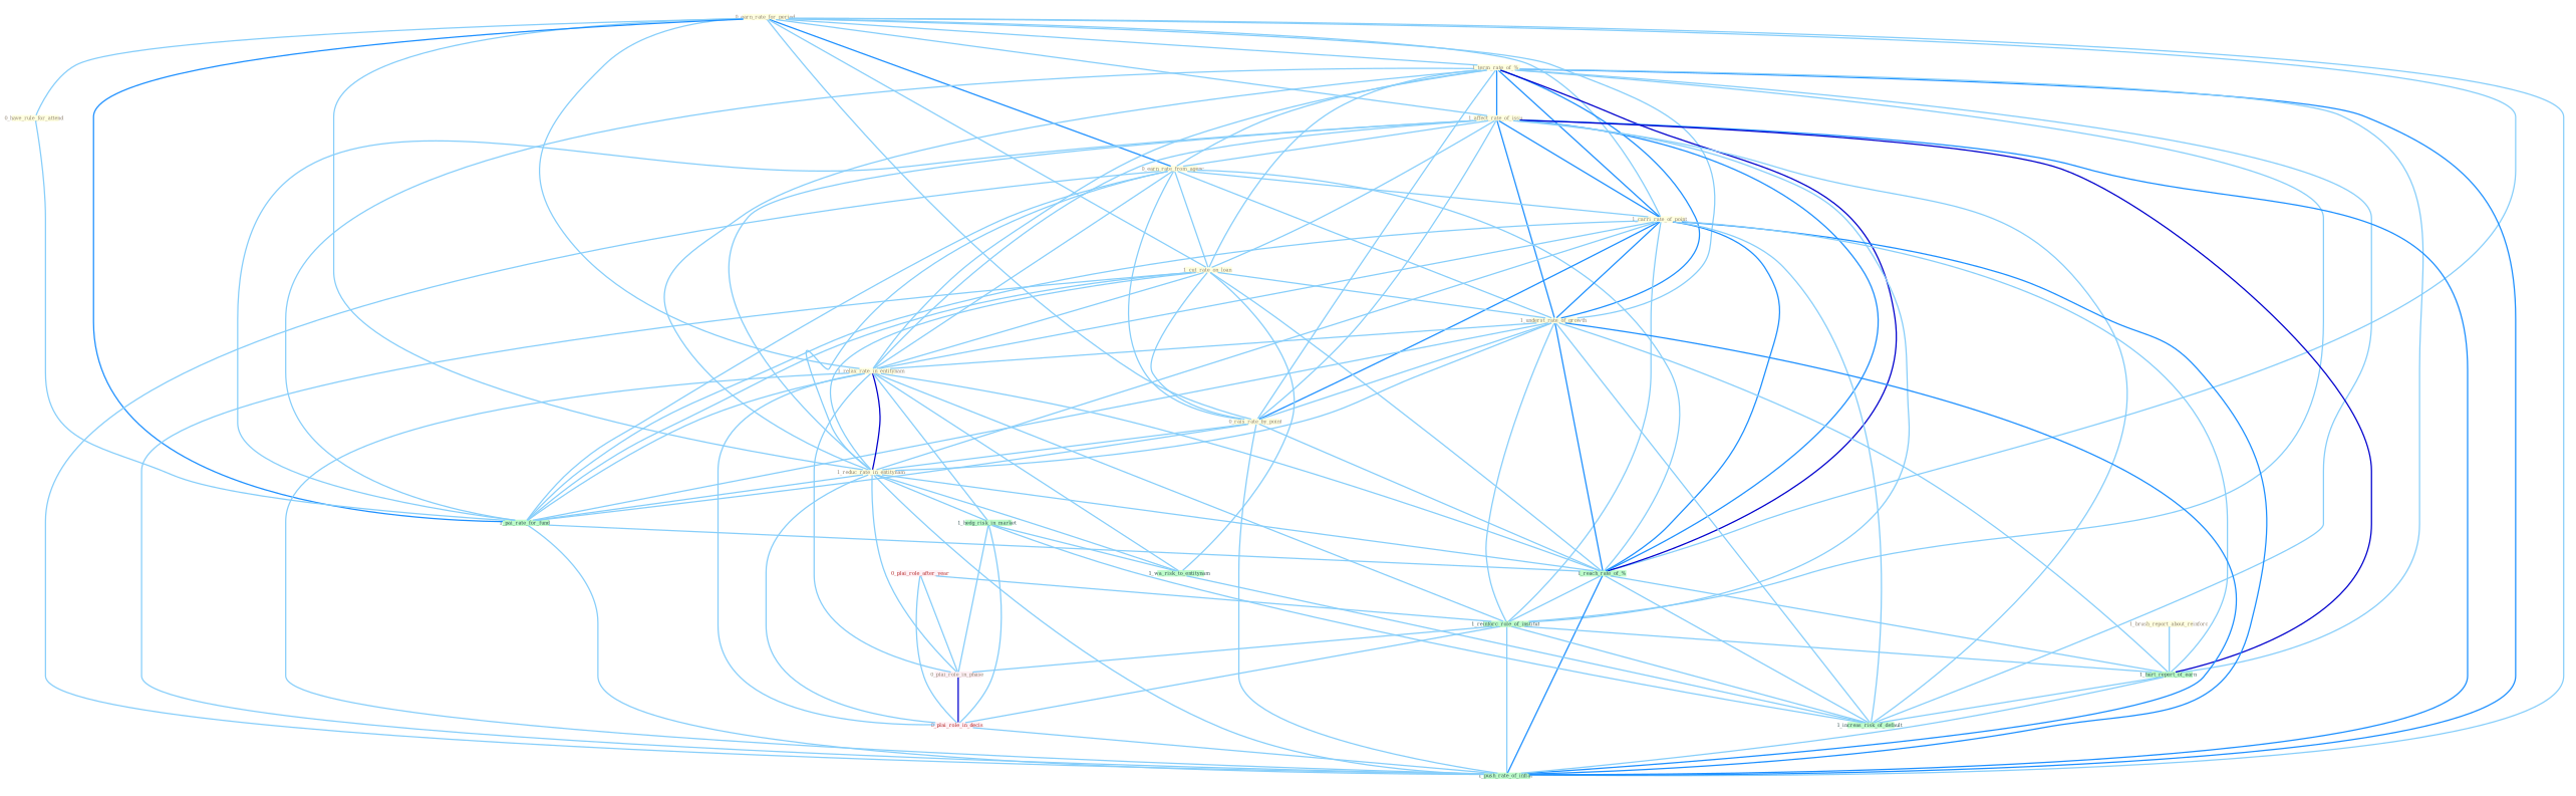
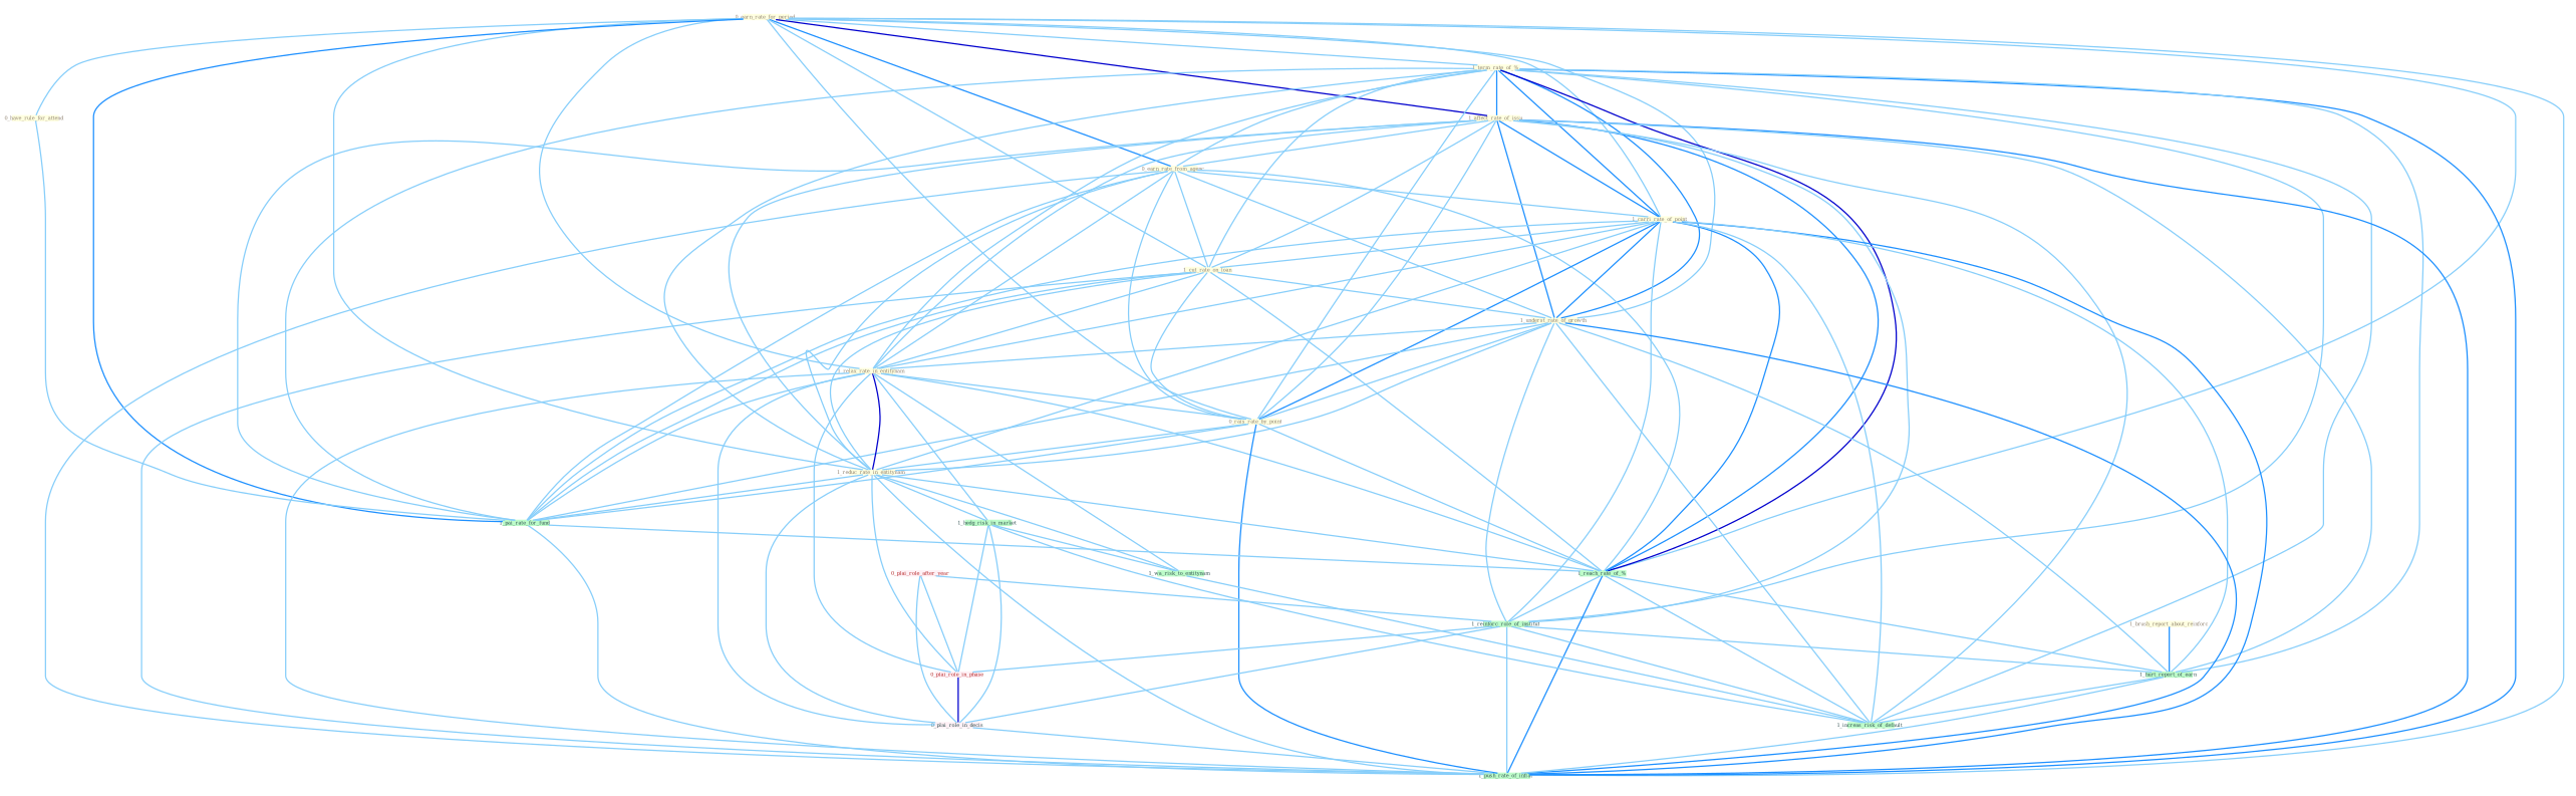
  graph {
    node [color="#ffffe0" fixedsize=true fontcolor="#8b7d6b" fontsize=4 shape=polygon style=filled]
    edge [color="#87cefa" w=1]
    "0_earn_rate_for_period " [height=.06 width=.5]
    "1_term_rate_of_% " [height=.06 width=.5]
    n3 [height=.06 label="1_brush_report_about_reinforc" width=.5]
    "1_affect_rate_of_issu " [height=.06 width=.5]
    "0_have_rule_for_attend " [height=.06 width=.5]
    "0_earn_rate_from_agenc " [height=.06 width=.5]
    "1_carri_rate_of_point " [height=.06 width=.5]
    "1_cut_rate_on_loan " [height=.06 width=.5]
    "1_underst_rate_of_growth " [height=.06 width=.5]
    "1_relax_rate_in_entitynam " [height=.06 width=.5]
    "0_rais_rate_by_point " [height=.06 width=.5]
    "1_reduc_rate_in_entitynam " [height=.06 width=.5]
    n13 [color="#fff0f5" fontcolor="#b22222" height=.06 label="0_plai_role_after_year" width=.5]
-   "0_plai_role_in_phase " [color="#fff0f5" height=.06 width=.5]
-   "0_plai_role_in_decis " [color="#fff0f5" fontcolor="#b22222" height=.06 width=.5]
+   "0_plai_role_in_phase " [color="#fff0f5" fontcolor="#b22222" height=.06 width=.5]
+   "0_plai_role_in_decis " [color="#fff0f5" fontcolor="#2f4f4f" height=.06 width=.5]
    "1_pai_rate_for_fund " [color="#BDFCC9" fontcolor="#2f4f4f" height=.06 width=.5]
    "1_reach_rate_of_% " [color="#BDFCC9" fontcolor="#2f4f4f" height=.06 width=.5]
    "1_push_rate_of_inflat " [color="#BDFCC9" fontcolor="#2f4f4f" height=.06 width=.5]
    "1_reinforc_role_of_institut " [color="#BDFCC9" fontcolor="#2f4f4f" height=.06 width=.5]
    "1_hurt_report_of_earn " [color="#BDFCC9" fontcolor="#2f4f4f" height=.06 width=.5]
    "1_increas_risk_of_default " [color="#BDFCC9" fontcolor="#2f4f4f" height=.06 width=.5]
    "1_hedg_risk_in_market " [color="#BDFCC9" fontcolor="#2f4f4f" height=.06 width=.5]
    "1_wa_risk_to_entitynam " [color="#BDFCC9" fontcolor="#2f4f4f" height=.06 width=.5]
    subgraph sub_1 {
      "0_earn_rate_for_period "
      "1_term_rate_of_% "
      n3
      "1_affect_rate_of_issu "
      "0_have_rule_for_attend "
      "0_earn_rate_from_agenc "
      "1_carri_rate_of_point "
      "1_cut_rate_on_loan "
      "1_underst_rate_of_growth "
      "1_relax_rate_in_entitynam "
      "0_rais_rate_by_point "
      "1_reduc_rate_in_entitynam "
    }
    subgraph sub_2 {
      n13
      "0_plai_role_in_phase "
      "0_plai_role_in_decis "
    }
    "0_earn_rate_for_period " -- "1_term_rate_of_% "
-   "0_earn_rate_for_period " -- "1_affect_rate_of_issu "
+   "0_earn_rate_for_period " -- "1_affect_rate_of_issu " [color="#0000cd"]
    "0_earn_rate_for_period " -- "0_have_rule_for_attend "
    "0_earn_rate_for_period " -- "0_earn_rate_from_agenc " [color="#1e90ff" w=2]
    "0_earn_rate_for_period " -- "1_carri_rate_of_point "
    "0_earn_rate_for_period " -- "1_cut_rate_on_loan "
    "0_earn_rate_for_period " -- "1_underst_rate_of_growth "
    "0_earn_rate_for_period " -- "1_relax_rate_in_entitynam "
    "0_earn_rate_for_period " -- "0_rais_rate_by_point "
    "0_earn_rate_for_period " -- "1_reduc_rate_in_entitynam "
    "0_earn_rate_for_period " -- "1_pai_rate_for_fund " [color="#1e90ff" w=2]
    "0_earn_rate_for_period " -- "1_reach_rate_of_% "
    "0_earn_rate_for_period " -- "1_push_rate_of_inflat "
    "1_term_rate_of_% " -- "1_affect_rate_of_issu " [color="#1e90ff" w=2]
    "1_term_rate_of_% " -- "0_earn_rate_from_agenc "
    "1_term_rate_of_% " -- "1_carri_rate_of_point " [color="#1e90ff" w=2]
    "1_term_rate_of_% " -- "1_cut_rate_on_loan "
    "1_term_rate_of_% " -- "1_underst_rate_of_growth " [color="#1e90ff" w=2]
    "1_term_rate_of_% " -- "1_relax_rate_in_entitynam "
    "1_term_rate_of_% " -- "0_rais_rate_by_point "
    "1_term_rate_of_% " -- "1_reduc_rate_in_entitynam "
    "1_term_rate_of_% " -- "1_pai_rate_for_fund "
    "1_term_rate_of_% " -- "1_reach_rate_of_% " [color="#0000cd" w=3]
    "1_term_rate_of_% " -- "1_push_rate_of_inflat " [color="#1e90ff" w=2]
    "1_term_rate_of_% " -- "1_reinforc_role_of_institut "
    "1_term_rate_of_% " -- "1_hurt_report_of_earn "
    "1_term_rate_of_% " -- "1_increas_risk_of_default "
-   n3 -- "1_hurt_report_of_earn "
+   n3 -- "1_hurt_report_of_earn " [color="#1e90ff"]
    "1_affect_rate_of_issu " -- "0_earn_rate_from_agenc "
    "1_affect_rate_of_issu " -- "1_carri_rate_of_point " [color="#1e90ff" w=2]
    "1_affect_rate_of_issu " -- "1_cut_rate_on_loan "
    "1_affect_rate_of_issu " -- "1_underst_rate_of_growth " [color="#1e90ff" w=2]
    "1_affect_rate_of_issu " -- "1_relax_rate_in_entitynam "
    "1_affect_rate_of_issu " -- "0_rais_rate_by_point "
    "1_affect_rate_of_issu " -- "1_reduc_rate_in_entitynam "
    "1_affect_rate_of_issu " -- "1_pai_rate_for_fund "
    "1_affect_rate_of_issu " -- "1_reach_rate_of_% " [color="#1e90ff" w=2]
    "1_affect_rate_of_issu " -- "1_push_rate_of_inflat " [color="#1e90ff" w=2]
    "1_affect_rate_of_issu " -- "1_reinforc_role_of_institut "
-   "1_affect_rate_of_issu " -- "1_hurt_report_of_earn " [color="#0000cd"]
+   "1_affect_rate_of_issu " -- "1_hurt_report_of_earn "
    "1_affect_rate_of_issu " -- "1_increas_risk_of_default "
    "0_have_rule_for_attend " -- "1_pai_rate_for_fund "
    "0_earn_rate_from_agenc " -- "1_carri_rate_of_point "
    "0_earn_rate_from_agenc " -- "1_cut_rate_on_loan "
    "0_earn_rate_from_agenc " -- "1_underst_rate_of_growth "
    "0_earn_rate_from_agenc " -- "1_relax_rate_in_entitynam "
    "0_earn_rate_from_agenc " -- "0_rais_rate_by_point "
    "0_earn_rate_from_agenc " -- "1_reduc_rate_in_entitynam "
    "0_earn_rate_from_agenc " -- "1_pai_rate_for_fund "
    "0_earn_rate_from_agenc " -- "1_reach_rate_of_% "
    "0_earn_rate_from_agenc " -- "1_push_rate_of_inflat "
-   "1_wa_risk_to_entitynam " -- "1_cut_rate_on_loan "
+   "1_carri_rate_of_point " -- "1_cut_rate_on_loan "
    "1_carri_rate_of_point " -- "1_underst_rate_of_growth " [color="#1e90ff" w=2]
    "1_carri_rate_of_point " -- "1_relax_rate_in_entitynam "
    "1_carri_rate_of_point " -- "0_rais_rate_by_point " [color="#1e90ff" w=2]
    "1_carri_rate_of_point " -- "1_reduc_rate_in_entitynam "
    "1_carri_rate_of_point " -- "1_pai_rate_for_fund "
    "1_carri_rate_of_point " -- "1_reach_rate_of_% " [color="#1e90ff" w=2]
    "1_carri_rate_of_point " -- "1_push_rate_of_inflat " [color="#1e90ff" w=2]
    "1_carri_rate_of_point " -- "1_reinforc_role_of_institut "
    "1_carri_rate_of_point " -- "1_hurt_report_of_earn "
    "1_carri_rate_of_point " -- "1_increas_risk_of_default "
    "1_cut_rate_on_loan " -- "1_underst_rate_of_growth "
    "1_cut_rate_on_loan " -- "1_relax_rate_in_entitynam "
    "1_cut_rate_on_loan " -- "0_rais_rate_by_point "
    "1_cut_rate_on_loan " -- "1_reduc_rate_in_entitynam "
    "1_cut_rate_on_loan " -- "1_pai_rate_for_fund "
    "1_cut_rate_on_loan " -- "1_reach_rate_of_% "
    "1_cut_rate_on_loan " -- "1_push_rate_of_inflat "
    "1_underst_rate_of_growth " -- "1_relax_rate_in_entitynam "
    "1_underst_rate_of_growth " -- "0_rais_rate_by_point "
    "1_underst_rate_of_growth " -- "1_reduc_rate_in_entitynam "
    "1_underst_rate_of_growth " -- "1_pai_rate_for_fund "
-   "1_underst_rate_of_growth " -- "1_reach_rate_of_% " [color="#1e90ff" w=2]
    "1_underst_rate_of_growth " -- "1_push_rate_of_inflat " [color="#1e90ff" w=2]
    "1_underst_rate_of_growth " -- "1_reinforc_role_of_institut "
    "1_underst_rate_of_growth " -- "1_hurt_report_of_earn "
    "1_underst_rate_of_growth " -- "1_increas_risk_of_default "
-   "1_relax_rate_in_entitynam " -- "1_reinforc_role_of_institut "
+   "1_relax_rate_in_entitynam " -- "0_rais_rate_by_point "
    "1_relax_rate_in_entitynam " -- "1_reduc_rate_in_entitynam " [color="#0000cd" w=3]
    "1_relax_rate_in_entitynam " -- "0_plai_role_in_phase "
    "1_relax_rate_in_entitynam " -- "0_plai_role_in_decis "
    "1_relax_rate_in_entitynam " -- "1_pai_rate_for_fund "
    "1_relax_rate_in_entitynam " -- "1_reach_rate_of_% "
    "1_relax_rate_in_entitynam " -- "1_push_rate_of_inflat "
    "1_relax_rate_in_entitynam " -- "1_hedg_risk_in_market "
    "1_relax_rate_in_entitynam " -- "1_wa_risk_to_entitynam "
    "0_rais_rate_by_point " -- "1_reduc_rate_in_entitynam "
    "0_rais_rate_by_point " -- "1_pai_rate_for_fund "
    "0_rais_rate_by_point " -- "1_reach_rate_of_% "
-   "0_rais_rate_by_point " -- "1_push_rate_of_inflat "
+   "0_rais_rate_by_point " -- "1_push_rate_of_inflat " [color="#1e90ff"]
    "1_reduc_rate_in_entitynam " -- "0_plai_role_in_phase "
    "1_reduc_rate_in_entitynam " -- "0_plai_role_in_decis "
    "1_reduc_rate_in_entitynam " -- "1_pai_rate_for_fund "
    "1_reduc_rate_in_entitynam " -- "1_reach_rate_of_% "
    "1_reduc_rate_in_entitynam " -- "1_push_rate_of_inflat "
    "1_reduc_rate_in_entitynam " -- "1_hedg_risk_in_market "
    "1_reduc_rate_in_entitynam " -- "1_wa_risk_to_entitynam "
    n13 -- "0_plai_role_in_phase "
    n13 -- "0_plai_role_in_decis "
    n13 -- "1_reinforc_role_of_institut "
    "0_plai_role_in_phase " -- "0_plai_role_in_decis " [color="#0000cd" w=3]
    "0_plai_role_in_decis " -- "1_push_rate_of_inflat "
    "1_pai_rate_for_fund " -- "1_reach_rate_of_% "
    "1_pai_rate_for_fund " -- "1_push_rate_of_inflat "
    "1_reach_rate_of_% " -- "1_push_rate_of_inflat " [color="#1e90ff" w=2]
    "1_reach_rate_of_% " -- "1_reinforc_role_of_institut "
    "1_reach_rate_of_% " -- "1_hurt_report_of_earn "
    "1_reach_rate_of_% " -- "1_increas_risk_of_default "
    "1_reinforc_role_of_institut " -- "0_plai_role_in_phase "
    "1_reinforc_role_of_institut " -- "0_plai_role_in_decis "
    "1_reinforc_role_of_institut " -- "1_push_rate_of_inflat "
    "1_reinforc_role_of_institut " -- "1_hurt_report_of_earn "
    "1_reinforc_role_of_institut " -- "1_increas_risk_of_default "
    "1_hurt_report_of_earn " -- "1_push_rate_of_inflat "
    "1_hurt_report_of_earn " -- "1_increas_risk_of_default "
    "1_hedg_risk_in_market " -- "0_plai_role_in_phase "
    "1_hedg_risk_in_market " -- "0_plai_role_in_decis "
    "1_hedg_risk_in_market " -- "1_increas_risk_of_default "
    "1_hedg_risk_in_market " -- "1_wa_risk_to_entitynam "
    "1_wa_risk_to_entitynam " -- "1_increas_risk_of_default "
  }
